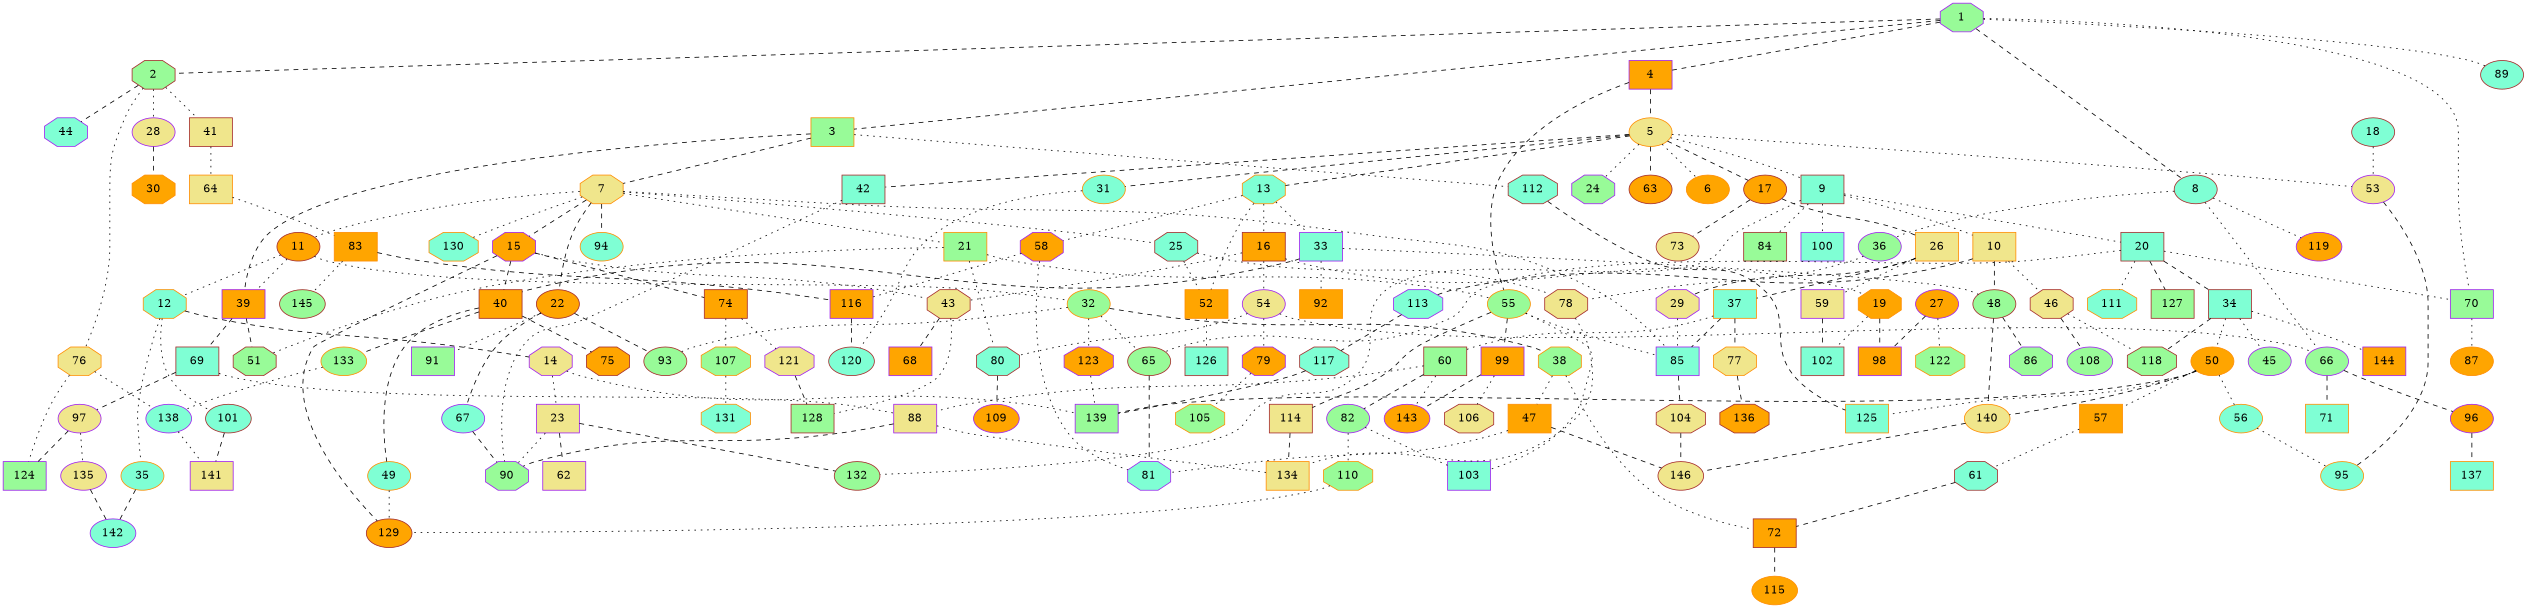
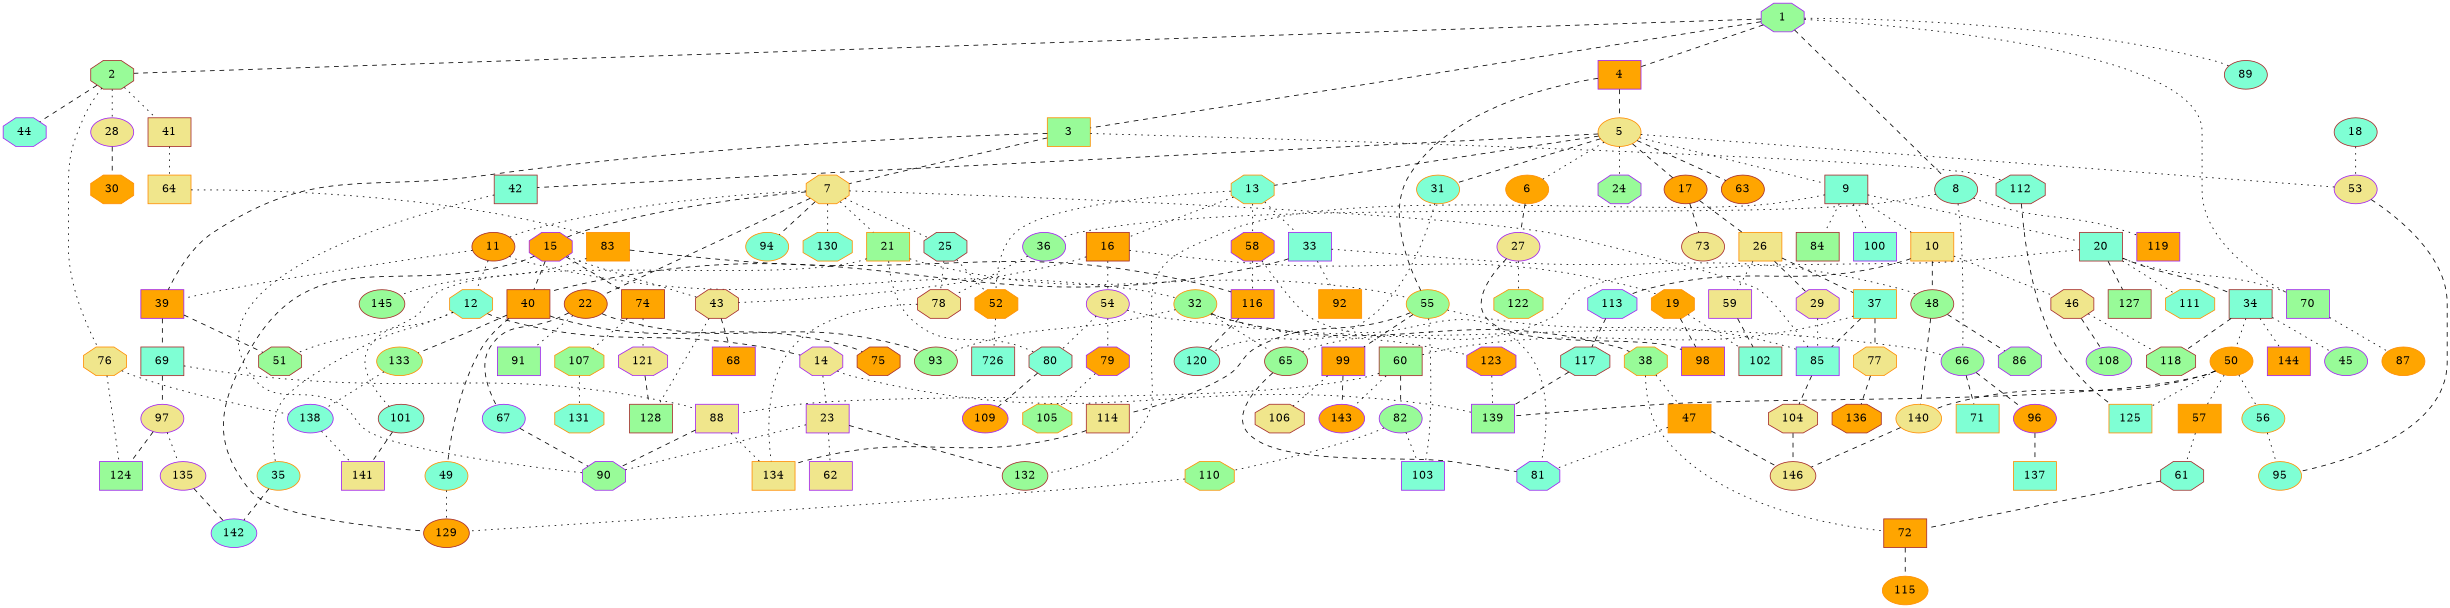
  graph {
    node [color=purple fillcolor=aquamarine shape=box style=filled]
    edge [style=dotted]
    1 [fillcolor=palegreen shape=octagon]
    2 [color=brown fillcolor=palegreen shape=octagon]
    3 [color=darkorange fillcolor=palegreen]
    4 [fillcolor=orange]
    8 [color=brown shape=ellipse]
    70 [fillcolor=palegreen]
    89 [color=brown shape=ellipse]
    28 [fillcolor=khaki shape=ellipse]
    41 [color=brown fillcolor=khaki]
    44 [shape=octagon]
    76 [color=darkorange fillcolor=khaki shape=octagon]
    7 [color=darkorange fillcolor=khaki shape=octagon]
    39 [fillcolor=orange]
    112 [color=brown shape=octagon]
    5 [color=darkorange fillcolor=khaki shape=ellipse]
    55 [color=darkorange fillcolor=palegreen shape=ellipse]
    36 [fillcolor=palegreen shape=ellipse]
    66 [fillcolor=palegreen shape=ellipse]
-   119 [fillcolor=orange shape=ellipse]
+   119 [fillcolor=orange]
    87 [color=darkorange fillcolor=orange shape=ellipse]
    30 [color=darkorange fillcolor=orange shape=octagon]
    64 [color=darkorange fillcolor=khaki]
    124 [fillcolor=palegreen]
    138 [shape=ellipse]
    11 [color=brown fillcolor=orange shape=ellipse]
    15 [fillcolor=orange shape=octagon]
    21 [color=darkorange fillcolor=palegreen]
    22 [color=brown fillcolor=orange shape=ellipse]
    25 [color=brown shape=octagon]
    85
    94 [color=darkorange shape=ellipse]
    130 [color=darkorange shape=octagon]
    51 [color=brown fillcolor=palegreen shape=octagon]
    69 [color=brown]
    125 [color=darkorange]
    6 [color=darkorange fillcolor=orange shape=ellipse]
    9 [color=brown]
    13 [color=darkorange shape=octagon]
    17 [color=brown fillcolor=orange shape=ellipse]
    24 [fillcolor=palegreen shape=octagon]
    31 [color=darkorange shape=ellipse]
    42 [color=brown]
    53 [fillcolor=khaki shape=ellipse]
    63 [color=brown fillcolor=orange shape=ellipse]
    99 [fillcolor=orange]
    103
    114 [color=brown fillcolor=khaki]
-   27 [fillcolor=orange shape=ellipse]
+   27 [fillcolor=khaki shape=ellipse]
    10 [color=darkorange fillcolor=khaki]
    20 [color=brown]
    84 [color=brown fillcolor=palegreen]
    100
    132 [color=brown fillcolor=palegreen shape=ellipse]
    16 [color=brown fillcolor=orange]
    33
-   52 [color=darkorange fillcolor=orange]
+   52 [color=darkorange fillcolor=orange shape=octagon]
    58 [fillcolor=orange shape=octagon]
    26 [color=darkorange fillcolor=khaki]
    73 [color=brown fillcolor=khaki shape=ellipse]
    120 [color=brown shape=ellipse]
    90 [fillcolor=palegreen shape=octagon]
    95 [color=darkorange shape=ellipse]
    98 [fillcolor=orange]
    122 [color=darkorange fillcolor=palegreen shape=octagon]
    12 [color=darkorange shape=octagon]
    32 [color=darkorange fillcolor=palegreen shape=ellipse]
    40 [color=brown fillcolor=orange]
    43 [color=brown fillcolor=khaki shape=octagon]
    74 [color=brown fillcolor=orange]
    129 [color=brown fillcolor=orange shape=ellipse]
    18 [color=brown shape=ellipse]
    80 [color=brown shape=octagon]
    67 [shape=ellipse]
    91 [fillcolor=palegreen]
    93 [color=brown fillcolor=palegreen shape=ellipse]
    78 [color=brown fillcolor=khaki shape=octagon]
    104 [color=brown fillcolor=khaki shape=octagon]
    71 [color=darkorange]
    96 [fillcolor=orange shape=ellipse]
    46 [color=brown fillcolor=khaki shape=octagon]
    48 [color=brown fillcolor=palegreen shape=ellipse]
    113 [shape=octagon]
    34 [color=brown]
    65 [color=brown fillcolor=palegreen shape=ellipse]
    111 [color=darkorange shape=octagon]
    127 [color=brown fillcolor=palegreen]
    118 [color=brown fillcolor=palegreen shape=octagon]
    108 [fillcolor=palegreen shape=ellipse]
    86 [fillcolor=palegreen shape=octagon]
    140 [color=darkorange fillcolor=khaki shape=ellipse]
    117 [color=brown shape=octagon]
    14 [fillcolor=khaki shape=octagon]
    35 [color=darkorange shape=ellipse]
    101 [color=brown shape=ellipse]
    38 [color=darkorange fillcolor=palegreen shape=octagon]
    123 [fillcolor=orange shape=octagon]
    23 [fillcolor=khaki]
    139 [fillcolor=palegreen]
    142 [shape=ellipse]
    141 [fillcolor=khaki]
    19 [color=darkorange fillcolor=orange shape=octagon]
    54 [fillcolor=khaki shape=ellipse]
    92 [color=darkorange fillcolor=orange]
-   126 [color=brown]
+   126 [color=brown label=726]
    81 [shape=octagon]
    116 [fillcolor=orange]
    62 [fillcolor=khaki]
    49 [color=darkorange shape=ellipse]
    75 [color=brown fillcolor=orange shape=octagon]
    133 [color=darkorange fillcolor=palegreen shape=ellipse]
    68 [fillcolor=orange]
    128 [color=brown fillcolor=palegreen]
    107 [color=darkorange fillcolor=palegreen shape=octagon]
    121 [fillcolor=khaki shape=octagon]
    102 [color=brown]
    79 [fillcolor=orange shape=octagon]
    29 [fillcolor=khaki shape=octagon]
    37 [color=darkorange]
    59 [fillcolor=khaki]
    45 [fillcolor=palegreen shape=ellipse]
    50 [color=darkorange fillcolor=orange shape=ellipse]
    144 [fillcolor=orange]
    109 [fillcolor=orange shape=ellipse]
    134 [color=darkorange fillcolor=khaki]
    60 [color=brown fillcolor=palegreen]
    77 [color=darkorange fillcolor=khaki shape=octagon]
    47 [color=darkorange fillcolor=orange]
    72 [color=brown fillcolor=orange]
    56 [color=darkorange shape=ellipse]
    57 [color=darkorange fillcolor=orange]
    82 [fillcolor=palegreen shape=ellipse]
    88 [fillcolor=khaki]
    143 [fillcolor=orange shape=ellipse]
    136 [color=brown fillcolor=orange shape=octagon]
    146 [color=brown fillcolor=khaki shape=ellipse]
    115 [color=darkorange fillcolor=orange shape=ellipse]
    97 [fillcolor=khaki shape=ellipse]
    83 [color=darkorange fillcolor=orange]
    61 [color=brown shape=octagon]
    105 [color=darkorange fillcolor=palegreen shape=octagon]
    106 [color=brown fillcolor=khaki shape=octagon]
    110 [color=darkorange fillcolor=palegreen shape=octagon]
    145 [color=brown fillcolor=palegreen shape=ellipse]
    137 [color=darkorange]
    135 [fillcolor=khaki shape=ellipse]
    131 [color=darkorange shape=octagon]
    1 -- 2 [style=dashed]
    1 -- 3 [style=dashed]
    1 -- 4 [style=dashed]
    1 -- 8 [style=dashed]
    1 -- 70
    1 -- 89
    2 -- 28
    2 -- 41
    2 -- 44 [style=dashed]
    2 -- 76
    3 -- 7 [style=dashed]
    3 -- 39 [style=dashed]
    3 -- 112
    4 -- 5 [style=dashed]
    4 -- 55 [style=dashed]
    8 -- 36
    8 -- 66
    8 -- 119
    70 -- 87
    28 -- 30 [style=dashed]
    41 -- 64
    76 -- 124
    76 -- 138
    7 -- 11
    7 -- 15 [style=dashed]
    7 -- 21
    7 -- 22 [style=dashed]
    7 -- 25
    7 -- 85
    7 -- 94 [style=dashed]
    7 -- 130
    39 -- 51 [style=dashed]
    39 -- 69 [style=dashed]
    112 -- 125 [style=dashed]
    5 -- 6
    5 -- 9
    5 -- 13 [style=dashed]
    5 -- 17 [style=dashed]
    5 -- 24
    5 -- 31 [style=dashed]
    5 -- 42 [style=dashed]
    5 -- 53
    5 -- 63 [style=dashed]
    55 -- 85
    55 -- 99 [style=dashed]
    55 -- 103
    55 -- 114 [style=dashed]
    36 -- 78
    66 -- 71 [style=dashed]
    66 -- 96 [style=dashed]
    64 -- 83
    138 -- 141
    11 -- 39
    11 -- 12
    11 -- 32
    15 -- 40 [style=dashed]
    15 -- 43
    15 -- 74 [style=dashed]
    15 -- 129 [style=dashed]
    21 -- 55
    21 -- 51
    21 -- 80
    22 -- 67 [style=dashed]
    22 -- 91
    22 -- 93 [style=dashed]
    25 -- 52
    25 -- 78
    85 -- 104 [style=dashed]
    69 -- 88
    69 -- 97 [style=dashed]
+   6 -- 27 [style=dashed]
    9 -- 10
    9 -- 20
    9 -- 84
    9 -- 100
    9 -- 132
    13 -- 16
    13 -- 33
    13 -- 52
    13 -- 58
    17 -- 26 [style=dashed]
    17 -- 73 [style=dashed]
    31 -- 120
    42 -- 90
    53 -- 95 [style=dashed]
    99 -- 143 [style=dashed]
    99 -- 106
    114 -- 134 [style=dashed]
    27 -- 98 [style=dashed]
    27 -- 122
    10 -- 46
    10 -- 48 [style=dashed]
    10 -- 113 [style=dashed]
    20 -- 70
    20 -- 34 [style=dashed]
    20 -- 65
    20 -- 111
    20 -- 127 [style=dashed]
    16 -- 43
    16 -- 19
    16 -- 54
    33 -- 40 [style=dashed]
    33 -- 48
    33 -- 92
    52 -- 126
    58 -- 81
    58 -- 116
    26 -- 29 [style=dashed]
    26 -- 37 [style=dashed]
    26 -- 59
    12 -- 14 [style=dashed]
    12 -- 35
    12 -- 101
    32 -- 93
    32 -- 65
    32 -- 38 [style=dashed]
    32 -- 123
    40 -- 49 [style=dashed]
    40 -- 75 [style=dashed]
    40 -- 133 [style=dashed]
    43 -- 68 [style=dashed]
    43 -- 128
    74 -- 107
    74 -- 121
    18 -- 53
    80 -- 109 [style=dashed]
    67 -- 90 [style=dashed]
    78 -- 134
    104 -- 146 [style=dashed]
    96 -- 137 [style=dashed]
    46 -- 118
    46 -- 108 [style=dashed]
    48 -- 86 [style=dashed]
    48 -- 140 [style=dashed]
    113 -- 117 [style=dashed]
    34 -- 118 [style=dashed]
    34 -- 45
    34 -- 50
    34 -- 144
    65 -- 81 [style=dashed]
    140 -- 146 [style=dashed]
    117 -- 139 [style=dashed]
    14 -- 23
    14 -- 139
    35 -- 142 [style=dashed]
    101 -- 141 [style=dashed]
    38 -- 47
    38 -- 72
    123 -- 139
    23 -- 132 [style=dashed]
    23 -- 90
-   23 -- 62 [style=dashed]
+   23 -- 62
    19 -- 98 [style=dashed]
    19 -- 102
    54 -- 66
    54 -- 80
    54 -- 79
    116 -- 120 [style=dashed]
    49 -- 129
    133 -- 138
    107 -- 131
    121 -- 128 [style=dashed]
    79 -- 105
    29 -- 85
    37 -- 85 [style=dashed]
    37 -- 60
    37 -- 77 [style=dashed]
    59 -- 102 [style=dashed]
    50 -- 125
    50 -- 140 [style=dashed]
    50 -- 139 [style=dashed]
    50 -- 56
    50 -- 57
    60 -- 82 [style=dashed]
    60 -- 88
    60 -- 143
    77 -- 136 [style=dashed]
    47 -- 81
    47 -- 146 [style=dashed]
    72 -- 115 [style=dashed]
    56 -- 95
    57 -- 61
    82 -- 103
    82 -- 110
    88 -- 90 [style=dashed]
    88 -- 134
    97 -- 124 [style=dashed]
    97 -- 135
    83 -- 116 [style=dashed]
    83 -- 145
    61 -- 72 [style=dashed]
    110 -- 129
    135 -- 142 [style=dashed]
  }
